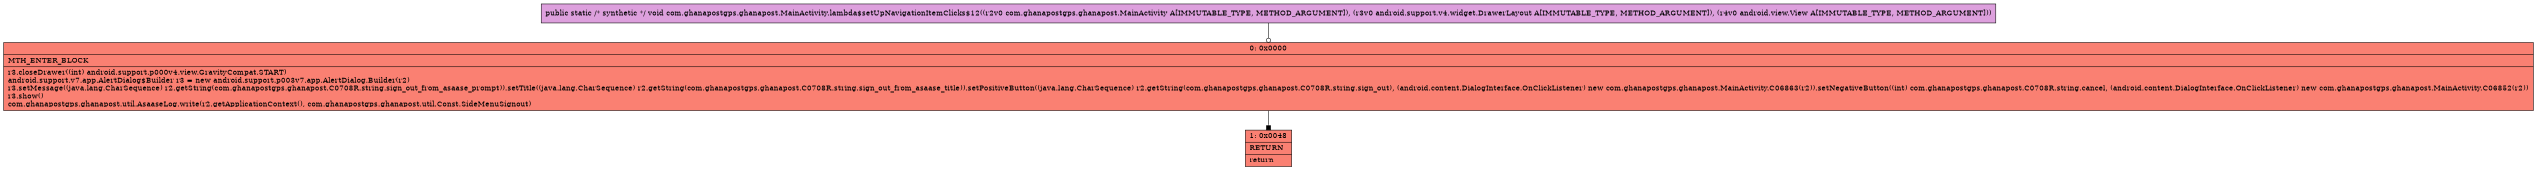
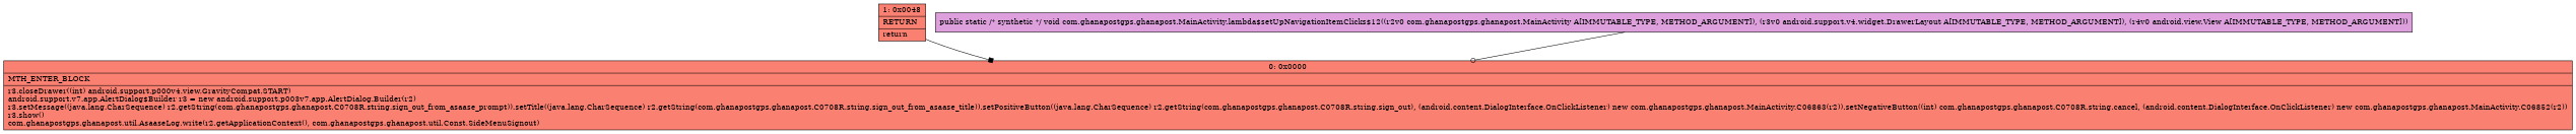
  digraph {
    node [shape=record style=filled fillcolor=salmon]
    n1 [label="{0\:\ 0x0000|MTH_ENTER_BLOCK\l|r3.closeDrawer((int) android.support.p000v4.view.GravityCompat.START)\landroid.support.v7.app.AlertDialog$Builder r3 = new android.support.p003v7.app.AlertDialog.Builder(r2)\lr3.setMessage((java.lang.CharSequence) r2.getString(com.ghanapostgps.ghanapost.C0708R.string.sign_out_from_asaase_prompt)).setTitle((java.lang.CharSequence) r2.getString(com.ghanapostgps.ghanapost.C0708R.string.sign_out_from_asaase_title)).setPositiveButton((java.lang.CharSequence) r2.getString(com.ghanapostgps.ghanapost.C0708R.string.sign_out), (android.content.DialogInterface.OnClickListener) new com.ghanapostgps.ghanapost.MainActivity.C06863(r2)).setNegativeButton((int) com.ghanapostgps.ghanapost.C0708R.string.cancel, (android.content.DialogInterface.OnClickListener) new com.ghanapostgps.ghanapost.MainActivity.C06852(r2))\lr3.show()\lcom.ghanapostgps.ghanapost.util.AsaaseLog.write(r2.getApplicationContext(), com.ghanapostgps.ghanapost.util.Const.SideMenuSignout)\l}"]
    n2 [label="{1\:\ 0x0048|RETURN\l|return\l}"]
    n3 [label="{public static \/* synthetic *\/ void com.ghanapostgps.ghanapost.MainActivity.lambda$setUpNavigationItemClicks$12((r2v0 com.ghanapostgps.ghanapost.MainActivity A[IMMUTABLE_TYPE, METHOD_ARGUMENT]), (r3v0 android.support.v4.widget.DrawerLayout A[IMMUTABLE_TYPE, METHOD_ARGUMENT]), (r4v0 android.view.View A[IMMUTABLE_TYPE, METHOD_ARGUMENT])) }" fillcolor=plum]
-   n1 -> n2 [arrowhead=box]
+   n2 -> n1 [arrowhead=box]
    n3 -> n1 [arrowhead=odot]
  }
